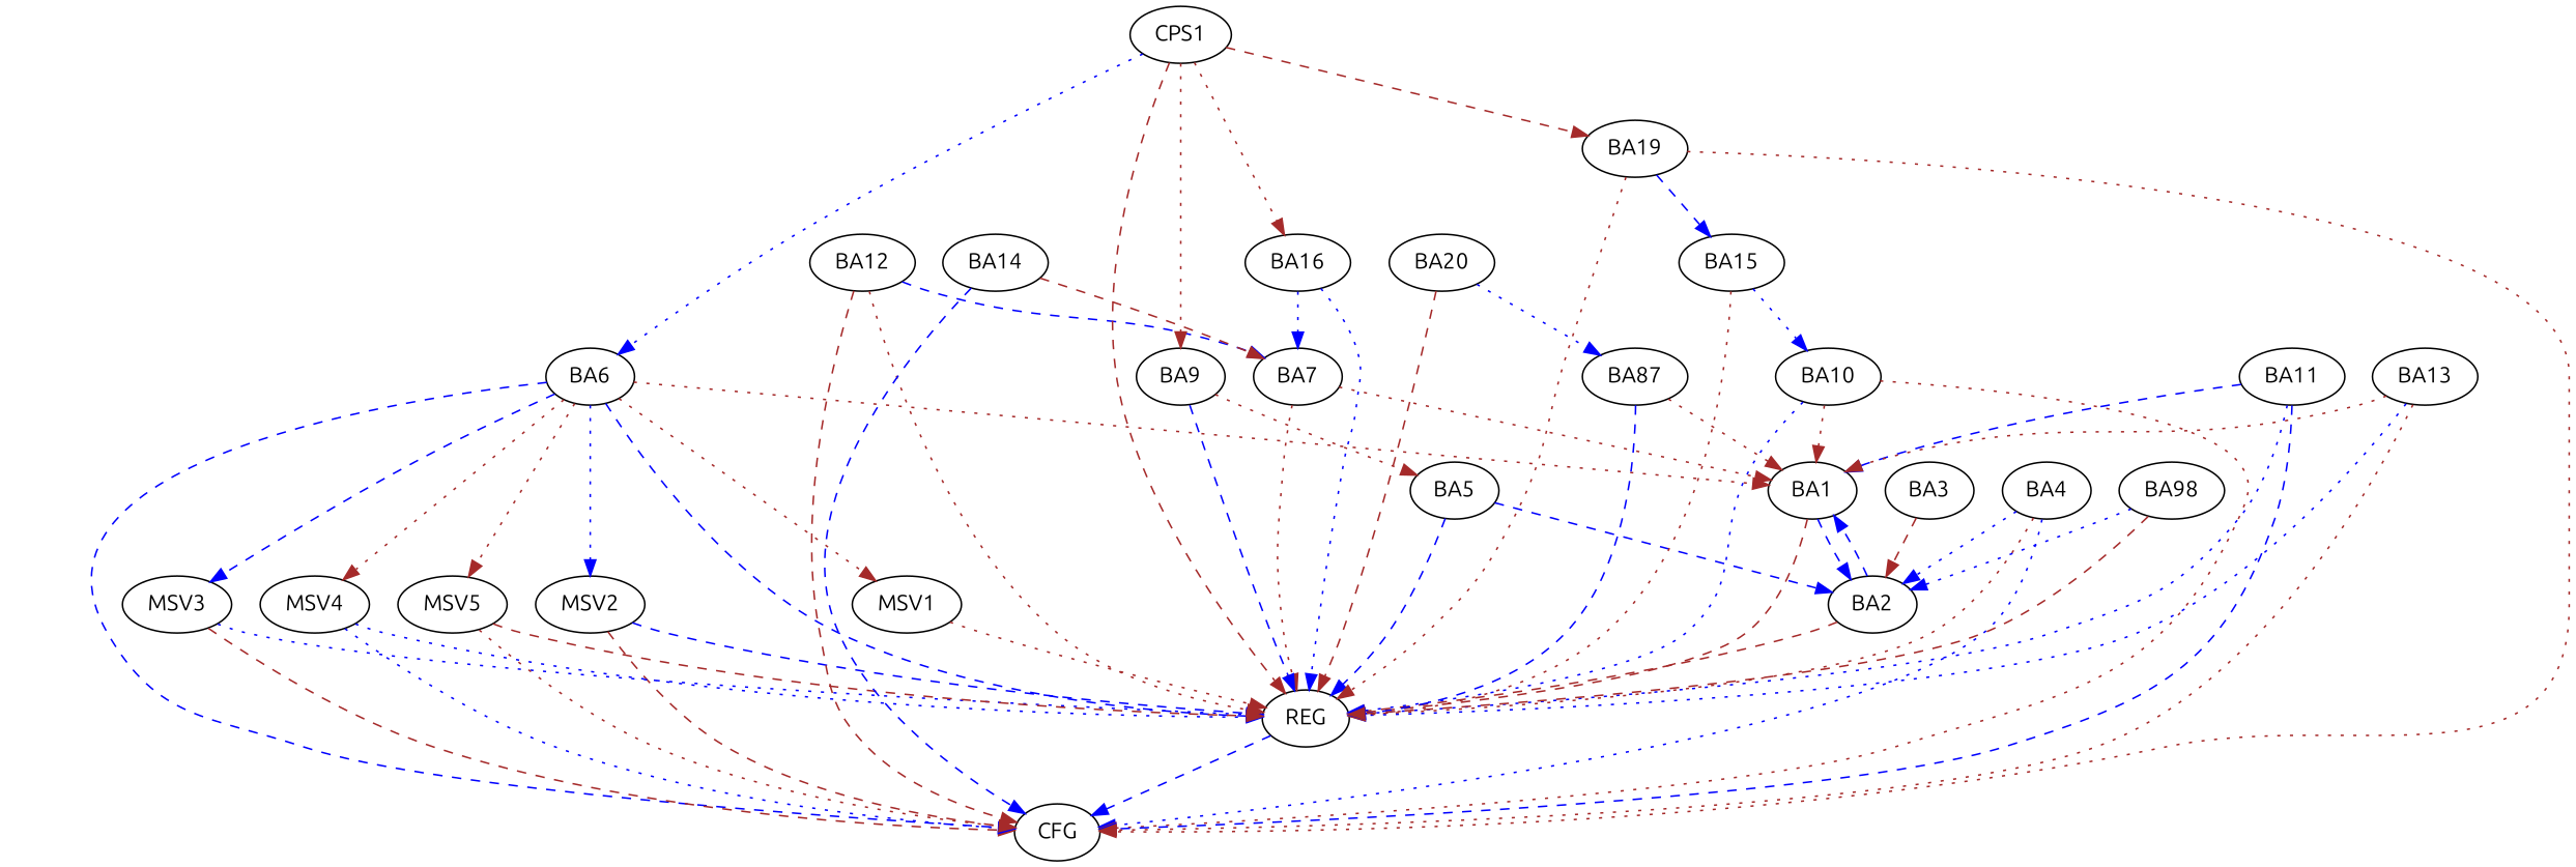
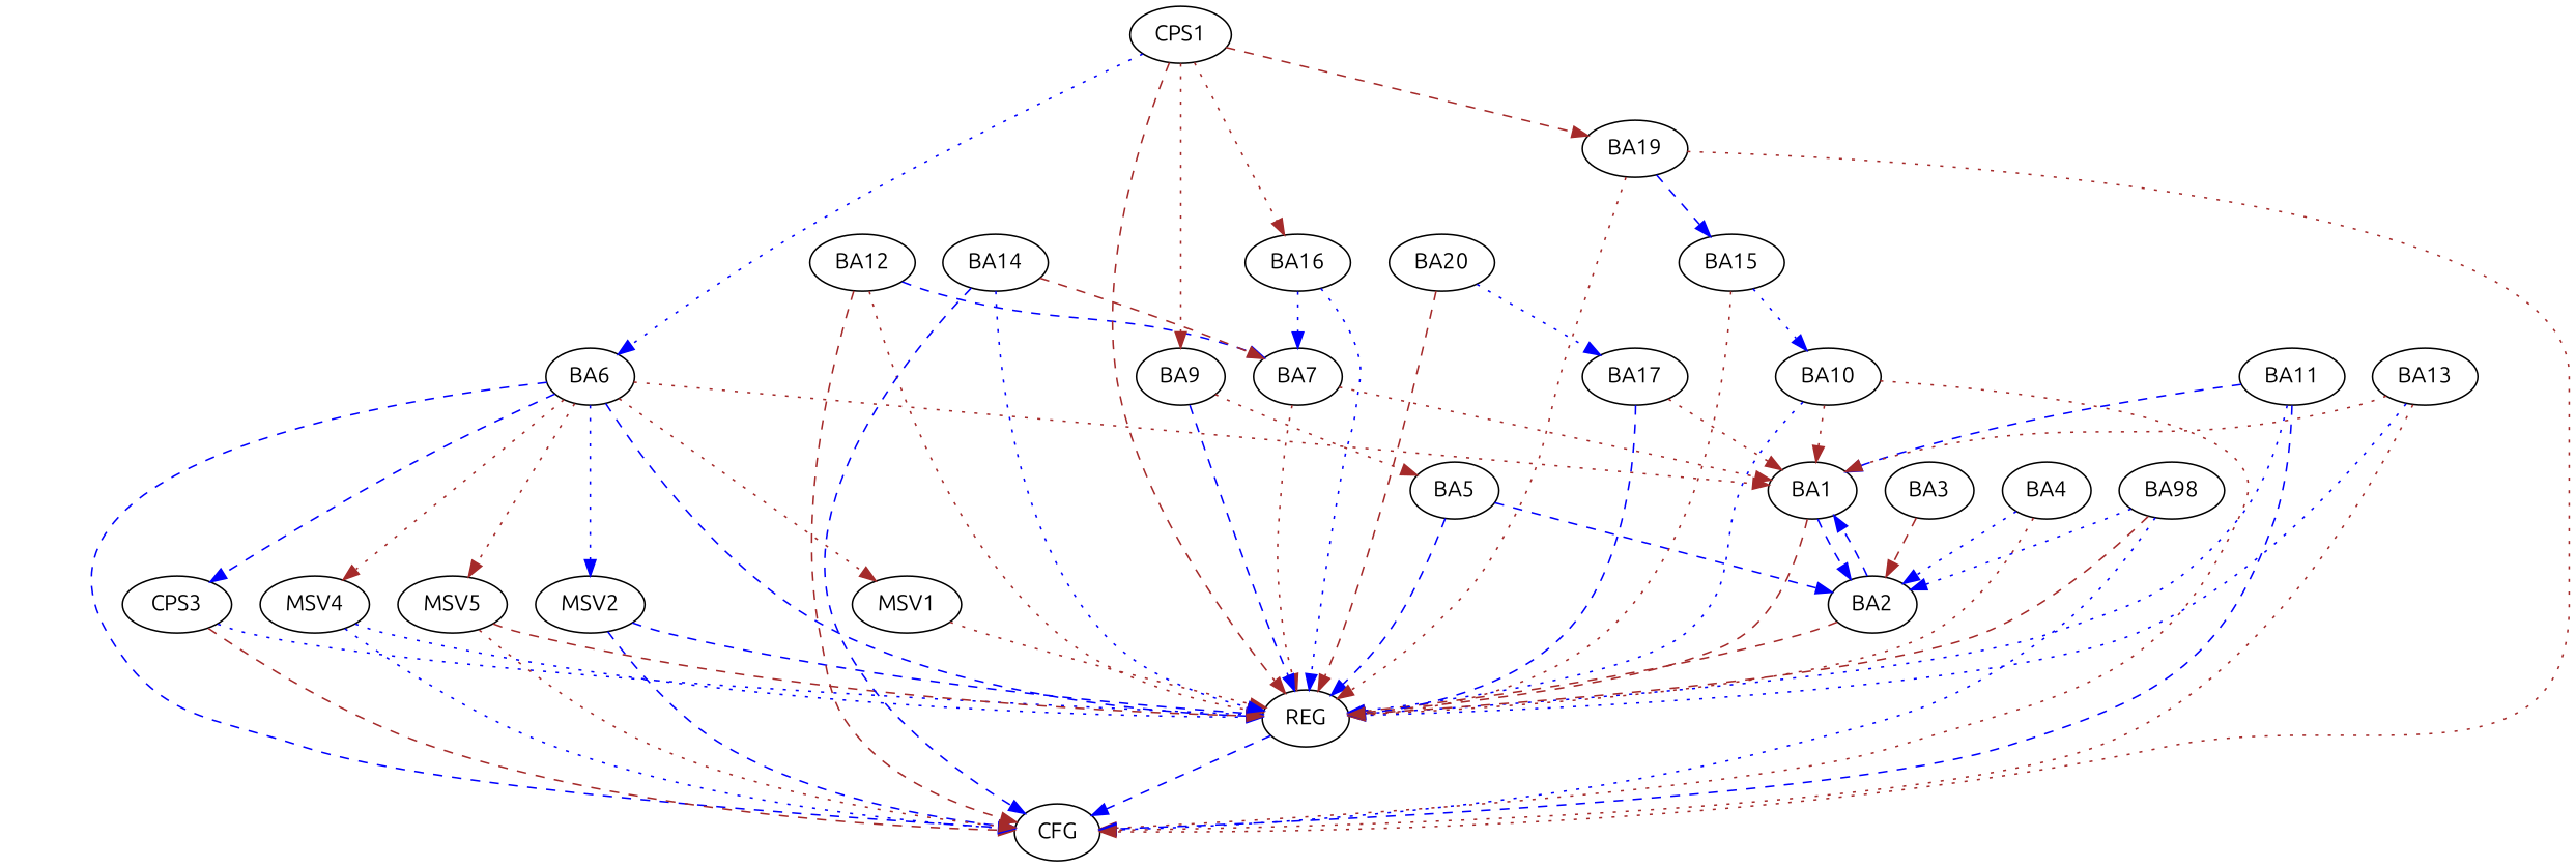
  strict digraph {
    fontname=Ubuntu
    node [fontname=Ubuntu]
    edge [color=brown fontname=Ubuntu style=dotted]
    n1 [label=BA1]
    n2 [label=BA2]
    n3 [label=REG]
    n4 [label=CFG]
    n5 [label=BA3]
    n6 [label=BA4]
    n7 [label=BA5]
    n8 [label=BA6]
    n9 [label=MSV1]
    n10 [label=MSV2]
-   n11 [label=MSV3]
+   n11 [label=CPS3]
    n12 [label=MSV4]
    n13 [label=MSV5]
    n14 [label=BA7]
    n15 [label=BA9]
    n16 [label=BA10]
    n17 [label=BA11]
    n18 [label=BA12]
    n19 [label=BA13]
    n20 [label=BA14]
    n21 [label=BA15]
    n22 [label=BA16]
-   n23 [label=BA87]
+   n23 [label=BA17]
    n24 [label=BA98]
    n25 [label=BA19]
    n26 [label=BA20]
    n27 [label=CPS1]
    n1 -> n2 [color=blue style=dashed]
    n1 -> n3 [style=dashed]
    n2 -> n1 [color=blue style=dashed]
    n2 -> n3 [style=dashed]
    n3 -> n4 [color=blue style=dashed]
    n5 -> n2 [style=dashed]
    n6 -> n2 [color=blue]
    n6 -> n3
    n7 -> n2 [color=blue style=dashed]
    n7 -> n3 [color=blue style=dashed]
    n8 -> n1
    n8 -> n3 [color=blue style=dashed]
    n8 -> n4 [color=blue style=dashed]
    n8 -> n9
    n8 -> n10 [color=blue]
    n8 -> n11 [color=blue style=dashed]
    n8 -> n12
    n8 -> n13
    n9 -> n3
    n10 -> n3 [color=blue style=dashed]
-   n10 -> n4 [style=dashed]
+   n10 -> n4 [color=blue style=dashed]
    n11 -> n3 [color=blue]
    n11 -> n4 [style=dashed]
    n12 -> n3 [color=blue]
    n12 -> n4 [color=blue]
    n13 -> n3 [style=dashed]
    n13 -> n4
    n14 -> n1
    n14 -> n3
    n15 -> n3 [color=blue style=dashed]
    n15 -> n7
    n16 -> n1
    n16 -> n3 [color=blue]
    n16 -> n4
    n17 -> n1 [color=blue style=dashed]
    n17 -> n3 [color=blue]
    n17 -> n4 [color=blue style=dashed]
    n18 -> n3
    n18 -> n4 [style=dashed]
    n18 -> n14 [color=blue style=dashed]
    n19 -> n1
    n19 -> n3 [color=blue]
    n19 -> n4
+   n20 -> n3 [color=blue]
    n20 -> n4 [color=blue style=dashed]
    n20 -> n14 [style=dashed]
    n21 -> n3
    n21 -> n16 [color=blue]
    n22 -> n3 [color=blue]
    n22 -> n14 [color=blue]
    n23 -> n1
    n23 -> n3 [color=blue style=dashed]
    n24 -> n2 [color=blue]
    n24 -> n3 [style=dashed]
-   n6 -> n4 [color=blue]
+   n24 -> n4 [color=blue]
    n25 -> n3
    n25 -> n4
    n25 -> n21 [color=blue style=dashed]
    n26 -> n3 [style=dashed]
    n26 -> n23 [color=blue]
    n27 -> n3 [style=dashed]
    n27 -> n8 [color=blue]
    n27 -> n15
    n27 -> n22
    n27 -> n25 [style=dashed]
  }
